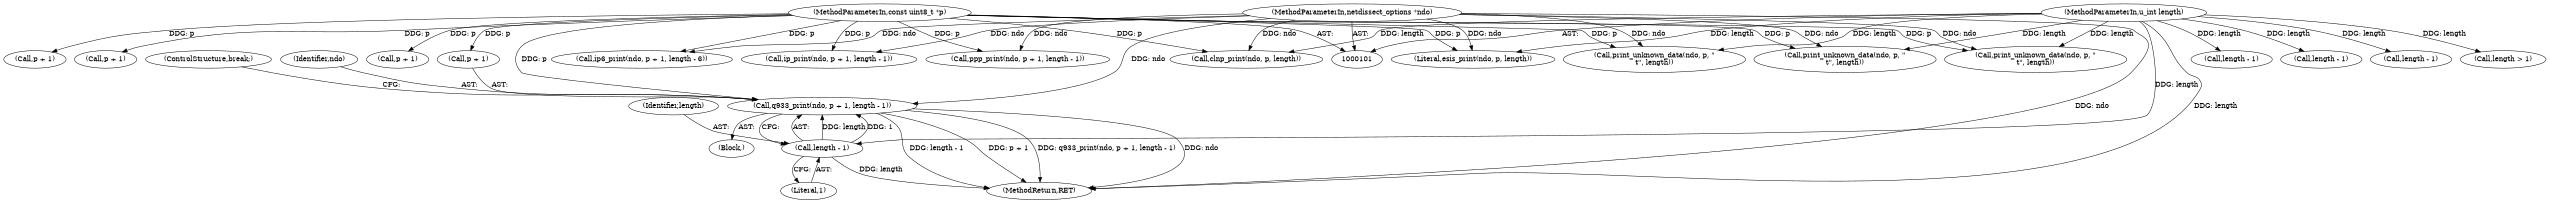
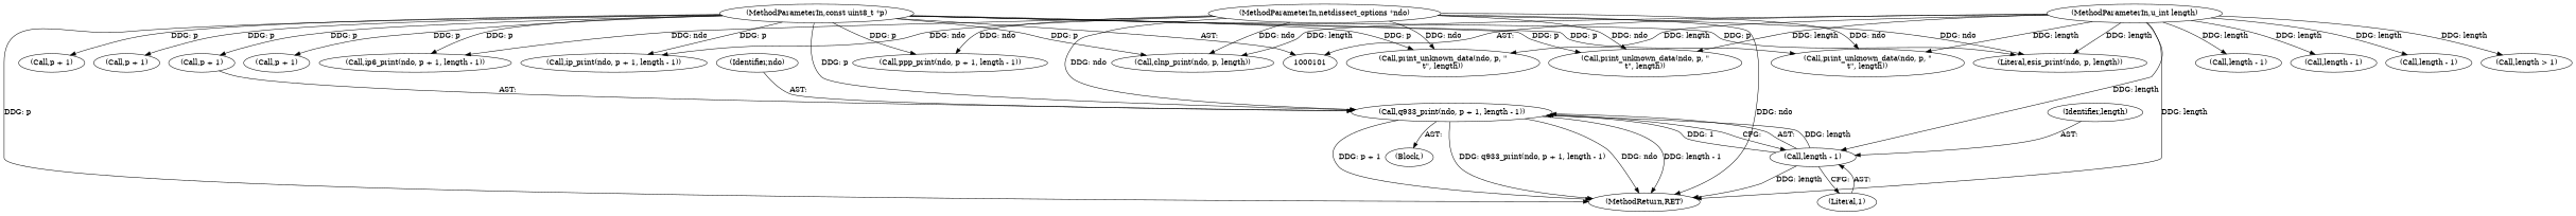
  digraph {
    n1 [label="(Call,q933_print(ndo, p + 1, length - 1))"]
    n2 [label="(Call,length - 1)"]
    n3 [label="(Block,)"]
    n4 [label="(MethodReturn,RET)"]
    n5 [label="(Literal,1)"]
    n6 [label="(MethodParameterIn,netdissect_options *ndo)"]
    n7 [label="(Call,print_unknown_data(ndo, p, \"\n\t\", length))"]
    n8 [label="(Call,ip_print(ndo, p + 1, length - 1))"]
-   n9 [label="(Call,ip6_print(ndo, p + 1, length - 6))"]
+   n9 [label="(Call,ip6_print(ndo, p + 1, length - 1))"]
    n10 [label="(Call,print_unknown_data(ndo, p, \"\n\t\", length))"]
    n11 [label="(Literal,esis_print(ndo, p, length))"]
    n12 [label="(Call,ppp_print(ndo, p + 1, length - 1))"]
    n13 [label="(Call,print_unknown_data(ndo, p, \"\n\t\", length))"]
    n14 [label="(Call,clnp_print(ndo, p, length))"]
    1000101
    n16 [label="(MethodParameterIn,const uint8_t *p)"]
    n17 [label="(Call,p + 1)"]
    n18 [label="(Call,p + 1)"]
    n19 [label="(Call,p + 1)"]
    n20 [label="(Call,p + 1)"]
    n21 [label="(MethodParameterIn,u_int length)"]
    n22 [label="(Call,length - 1)"]
    n23 [label="(Call,length - 1)"]
    n24 [label="(Call,length - 1)"]
    n25 [label="(Call,length > 1)"]
    n26 [label="(Identifier,ndo)"]
    n27 [label="(Identifier,length)"]
-   n28 [label="(ControlStructure,break;)"]
    n1 -> n2 [label="CFG: "]
    n1 -> n3 [label="AST: "]
    n1 -> n4 [label="DDG: p + 1"]
    n1 -> n4 [label="DDG: q933_print(ndo, p + 1, length - 1)"]
    n1 -> n4 [label="DDG: ndo"]
    n1 -> n4 [label="DDG: length - 1"]
    n2 -> n1 [label="AST: "]
    n2 -> n1 [label="DDG: length"]
    n2 -> n1 [label="DDG: 1"]
    n2 -> n4 [label="DDG: length"]
    n2 -> n5 [label="CFG: "]
    n5 -> n2 [label="AST: "]
    n6 -> n1 [label="DDG: ndo"]
    n6 -> n4 [label="DDG: ndo"]
    n6 -> n7 [label="DDG: ndo"]
    n6 -> n8 [label="DDG: ndo"]
    n6 -> n9 [label="DDG: ndo"]
    n6 -> n10 [label="DDG: ndo"]
    n6 -> n11 [label="DDG: ndo"]
    n6 -> n12 [label="DDG: ndo"]
    n6 -> n13 [label="DDG: ndo"]
    n6 -> n14 [label="DDG: ndo"]
-   n6 -> 1000101 [label="AST: "]
    n16 -> n1 [label="DDG: p"]
+   n16 -> n4 [label="DDG: p"]
    n16 -> n7 [label="DDG: p"]
    n16 -> n8 [label="DDG: p"]
    n16 -> n9 [label="DDG: p"]
    n16 -> n10 [label="DDG: p"]
    n16 -> n11 [label="DDG: p"]
    n16 -> n12 [label="DDG: p"]
    n16 -> n13 [label="DDG: p"]
    n16 -> n14 [label="DDG: p"]
    n16 -> 1000101 [label="AST: "]
    n16 -> n17 [label="DDG: p"]
    n16 -> n18 [label="DDG: p"]
    n16 -> n19 [label="DDG: p"]
    n16 -> n20 [label="DDG: p"]
    n18 -> n1 [label="AST: "]
    n21 -> n2 [label="DDG: length"]
    n21 -> n4 [label="DDG: length"]
    n21 -> n7 [label="DDG: length"]
    n21 -> n10 [label="DDG: length"]
    n21 -> n11 [label="DDG: length"]
    n21 -> n13 [label="DDG: length"]
    n21 -> n14 [label="DDG: length"]
    n21 -> 1000101 [label="AST: "]
    n21 -> n22 [label="DDG: length"]
    n21 -> n23 [label="DDG: length"]
    n21 -> n24 [label="DDG: length"]
    n21 -> n25 [label="DDG: length"]
    n26 -> n1 [label="AST: "]
    n27 -> n2 [label="AST: "]
-   n28 -> n1 [label="CFG: "]
  }
